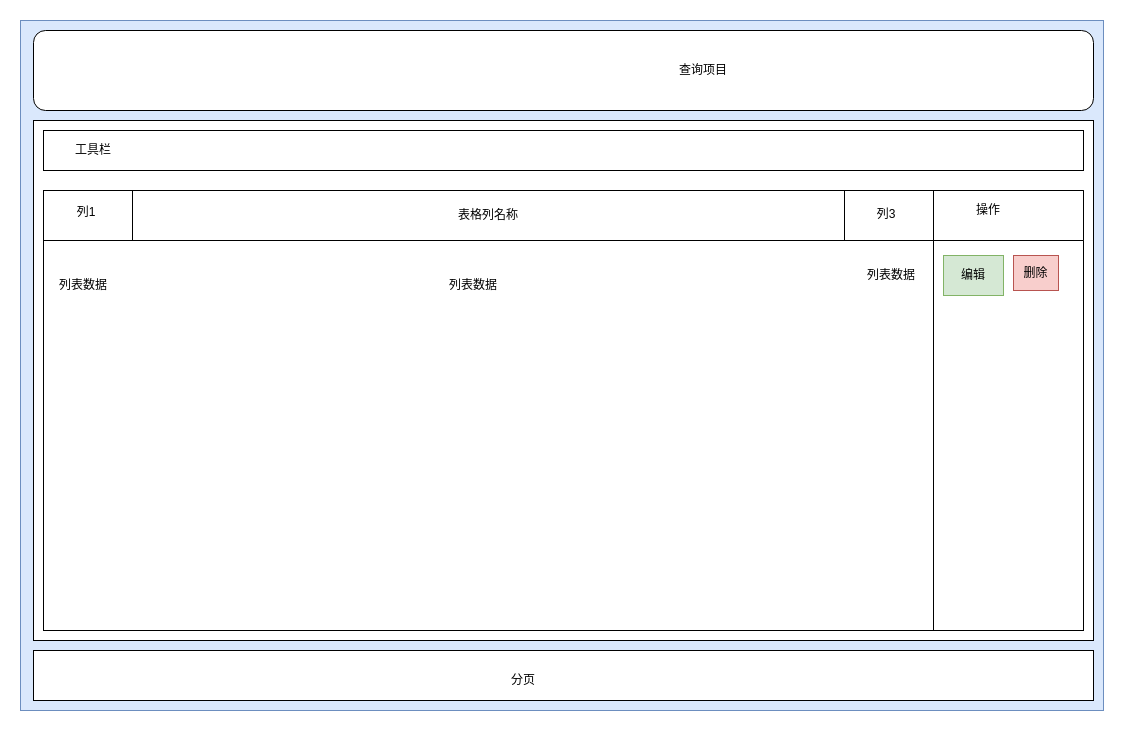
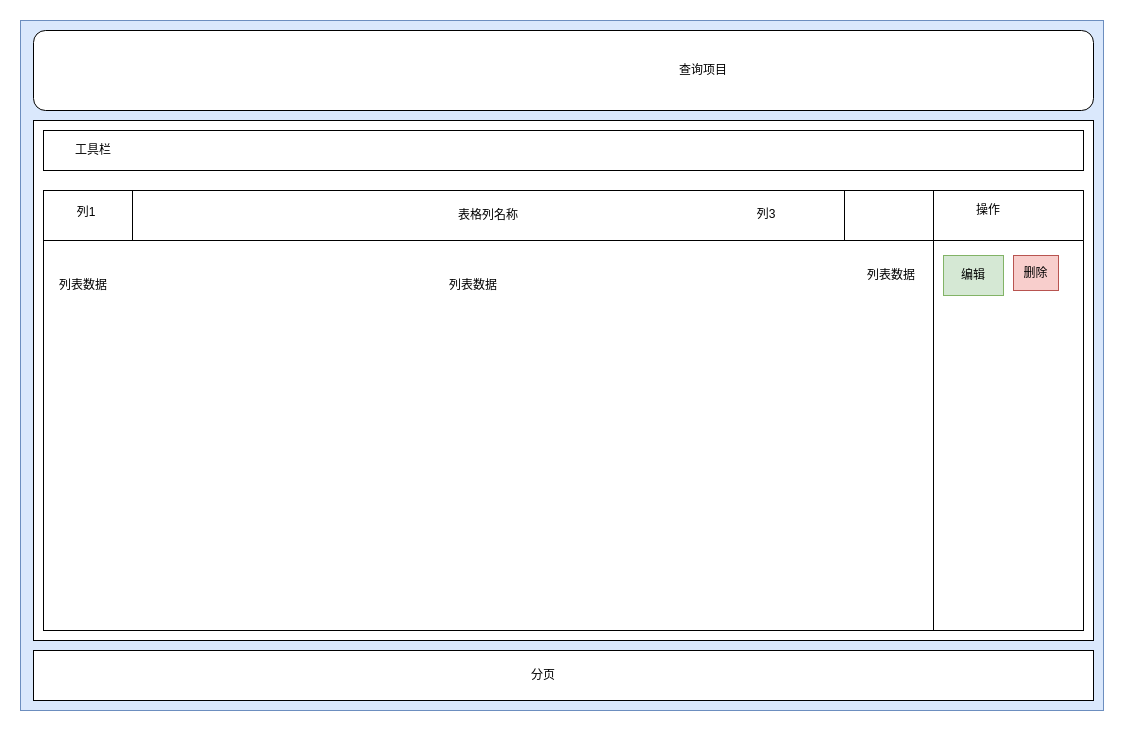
  <mxCell id="0" />
  <mxCell id="1" parent="0" />
  <mxCell id="2" value="" style="rounded=0;whiteSpace=wrap;html=1;fillColor=#dae8fc;strokeColor=#6c8ebf;" vertex="1" parent="1"><mxGeometry x="20" y="20" width="1083" height="690" as="geometry" /></mxCell>
  <mxCell id="3" value="" style="rounded=1;whiteSpace=wrap;html=1;" vertex="1" parent="1"><mxGeometry x="33" y="30" width="1060" height="80" as="geometry" /></mxCell>
  <mxCell id="4" value="" style="rounded=0;whiteSpace=wrap;html=1;" vertex="1" parent="1"><mxGeometry x="33" y="120" width="1060" height="520" as="geometry" /></mxCell>
  <mxCell id="5" value="" style="rounded=0;whiteSpace=wrap;html=1;" vertex="1" parent="1"><mxGeometry x="33" y="650" width="1060" height="50" as="geometry" /></mxCell>
  <mxCell id="6" value="" style="rounded=0;whiteSpace=wrap;html=1;" vertex="1" parent="1"><mxGeometry x="43" y="130" width="1040" height="40" as="geometry" /></mxCell>
  <mxCell id="7" value="" style="rounded=0;whiteSpace=wrap;html=1;" vertex="1" parent="1"><mxGeometry x="43" y="190" width="1040" height="440" as="geometry" /></mxCell>
  <mxCell id="8" value="" style="shape=partialRectangle;whiteSpace=wrap;html=1;top=0;bottom=0;fillColor=none;" vertex="1" parent="1"><mxGeometry x="933" y="190" width="150" height="440" as="geometry" /></mxCell>
  <mxCell id="9" value="" style="verticalLabelPosition=bottom;verticalAlign=top;html=1;shape=mxgraph.basic.rect;fillColor2=none;strokeWidth=1;size=20;indent=5;" vertex="1" parent="1"><mxGeometry x="933" y="190" width="150" height="50" as="geometry" /></mxCell>
  <mxCell id="10" value="操作" style="text;html=1;strokeColor=none;fillColor=none;align=center;verticalAlign=middle;whiteSpace=wrap;rounded=0;" vertex="1" parent="1"><mxGeometry x="958" y="195" width="60" height="30" as="geometry" /></mxCell>
  <mxCell id="11" value="列表数据" style="text;html=1;strokeColor=none;fillColor=none;align=center;verticalAlign=middle;whiteSpace=wrap;rounded=0;" vertex="1" parent="1"><mxGeometry x="53" y="260" width="60" height="50" as="geometry" /></mxCell>
- <mxCell id="12" value="分页" style="text;html=1;strokeColor=none;fillColor=none;align=center;verticalAlign=middle;whiteSpace=wrap;rounded=0;" vertex="1" parent="1"><mxGeometry x="493" y="665" width="60" height="30" as="geometry" /></mxCell>
+ <mxCell id="12" value="分页" style="text;html=1;strokeColor=none;fillColor=none;align=center;verticalAlign=middle;whiteSpace=wrap;rounded=0;" vertex="1" parent="1"><mxGeometry x="513" y="660" width="60" height="30" as="geometry" /></mxCell>
  <mxCell id="13" value="查询项目" style="text;html=1;strokeColor=none;fillColor=none;align=center;verticalAlign=middle;whiteSpace=wrap;rounded=0;" vertex="1" parent="1"><mxGeometry x="673" y="55" width="60" height="30" as="geometry" /></mxCell>
  <mxCell id="14" value="工具栏" style="text;html=1;strokeColor=none;fillColor=none;align=center;verticalAlign=middle;whiteSpace=wrap;rounded=0;" vertex="1" parent="1"><mxGeometry x="63" y="135" width="60" height="30" as="geometry" /></mxCell>
  <mxCell id="15" value="表格列名称" style="shape=process;whiteSpace=wrap;html=1;backgroundOutline=1;" vertex="1" parent="1"><mxGeometry x="43" y="190" width="890" height="50" as="geometry" /></mxCell>
  <mxCell id="16" value="列表数据" style="text;html=1;strokeColor=none;fillColor=none;align=center;verticalAlign=middle;whiteSpace=wrap;rounded=0;" vertex="1" parent="1"><mxGeometry x="443" y="260" width="60" height="50" as="geometry" /></mxCell>
  <mxCell id="17" value="列表数据" style="text;html=1;strokeColor=none;fillColor=none;align=center;verticalAlign=middle;whiteSpace=wrap;rounded=0;" vertex="1" parent="1"><mxGeometry x="861" y="250" width="60" height="50" as="geometry" /></mxCell>
  <mxCell id="18" value="编辑" style="text;html=1;align=center;verticalAlign=middle;whiteSpace=wrap;rounded=0;fillColor=#d5e8d4;strokeColor=#82b366;" vertex="1" parent="1"><mxGeometry x="943" y="255" width="60" height="40" as="geometry" /></mxCell>
  <mxCell id="19" value="删除" style="text;html=1;align=center;verticalAlign=middle;whiteSpace=wrap;rounded=0;fillColor=#f8cecc;strokeColor=#b85450;" vertex="1" parent="1"><mxGeometry x="1013" y="255" width="45" height="35" as="geometry" /></mxCell>
  <mxCell id="20" value="&lt;h1&gt;&lt;span style=&quot;font-size: 12px; font-weight: 400;&quot;&gt;列1&lt;/span&gt;&lt;/h1&gt;" style="text;html=1;strokeColor=none;fillColor=none;spacing=5;spacingTop=-20;whiteSpace=wrap;overflow=hidden;rounded=0;labelPosition=center;verticalLabelPosition=middle;align=center;verticalAlign=middle;" vertex="1" parent="1"><mxGeometry x="61" y="192" width="50" height="40" as="geometry" /></mxCell>
- <mxCell id="21" value="&lt;h1&gt;&lt;span style=&quot;font-size: 12px; font-weight: 400;&quot;&gt;列3&lt;/span&gt;&lt;/h1&gt;" style="text;html=1;strokeColor=none;fillColor=none;spacing=5;spacingTop=-20;whiteSpace=wrap;overflow=hidden;rounded=0;labelPosition=center;verticalLabelPosition=middle;align=center;verticalAlign=middle;" vertex="1" parent="1"><mxGeometry x="861" y="194" width="50" height="40" as="geometry" /></mxCell>
+ <mxCell id="21" value="&lt;h1&gt;&lt;span style=&quot;font-size: 12px; font-weight: 400;&quot;&gt;列3&lt;/span&gt;&lt;/h1&gt;" style="text;html=1;strokeColor=none;fillColor=none;spacing=5;spacingTop=-20;whiteSpace=wrap;overflow=hidden;rounded=0;labelPosition=center;verticalLabelPosition=middle;align=center;verticalAlign=middle;" vertex="1" parent="1"><mxGeometry x="741" y="194" width="50" height="40" as="geometry" /></mxCell>
